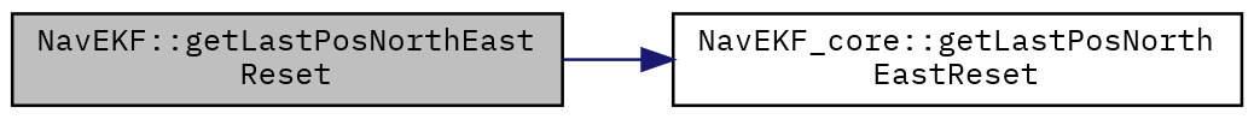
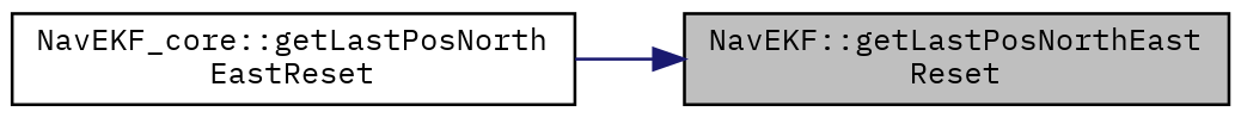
  digraph {
    rankdir=LR
    fontname="IBM Plex Mono"
    node [color=black fontname="IBM Plex Mono" fontsize=10 shape=record style=filled]
    n1 [fillcolor=grey75 fontcolor=black height=0.2 label="NavEKF::getLastPosNorthEast\lReset" width=0.4]
    n2 [fillcolor=white height=0.2 label="NavEKF_core::getLastPosNorth\lEastReset" width=0.4]
-   n1 -> n2 [color=midnightblue fontname="IBM Plex Mono" fontsize=10 labelfontname=Helvetica labelfontsize=10 style=solid]
+   n2 -> n1 [color=midnightblue fontname="IBM Plex Mono" fontsize=10 labelfontname=Helvetica labelfontsize=10 style=solid]
  }
